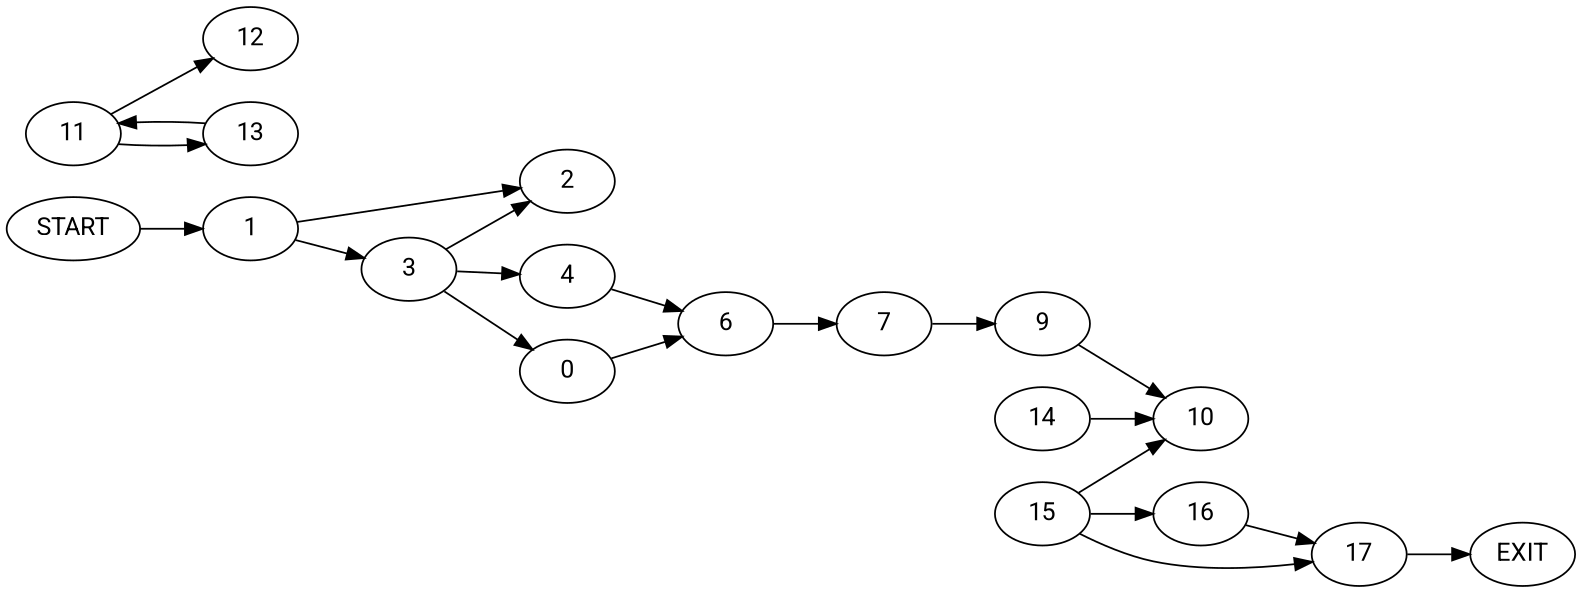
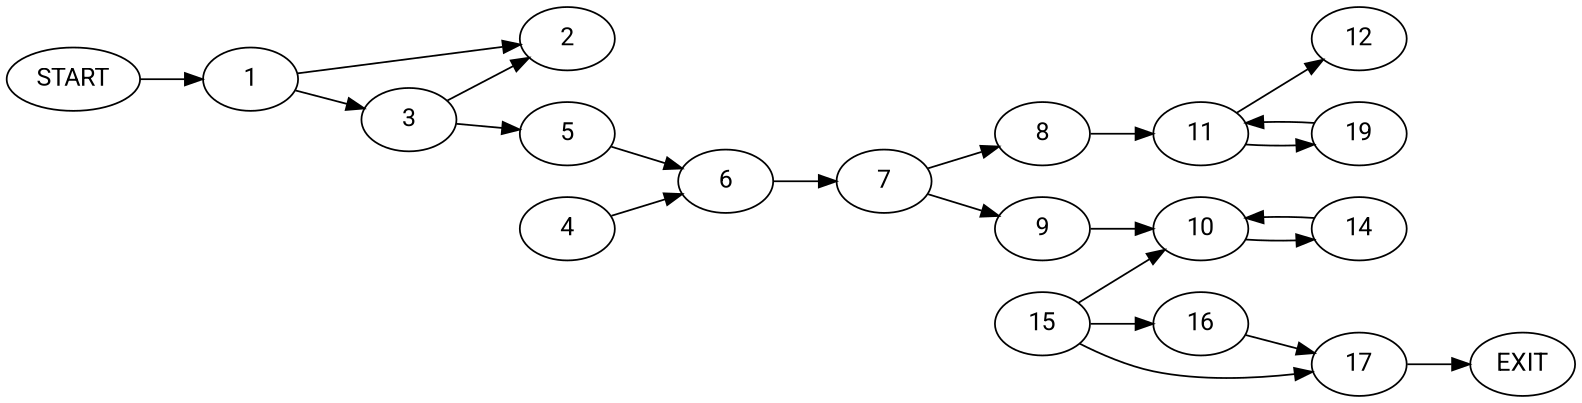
  digraph {
    fontname=Roboto
    rankdir=LR
    node [fontname=Roboto]
    edge [fontname=Roboto]
    n1 [label=START]
    1
    2
    3
    n5 [label=EXIT]
    4
-   5 [label=0]
+   5
    6
    7
+   8
    9
    11
    10
    12
-   13
+   13 [label=19]
    14
    15
    16
    17
    n1 -> 1
    1 -> 2
    1 -> 3
    3 -> 2
-   3 -> 4
    3 -> 5
    4 -> 6
    5 -> 6
    6 -> 7
+   7 -> 8
    7 -> 9
+   8 -> 11
    9 -> 10
    11 -> 12
    11 -> 13
+   10 -> 14
    13 -> 11
    14 -> 10
    15 -> 10
    15 -> 16
    15 -> 17
    16 -> 17
    17 -> n5
  }
